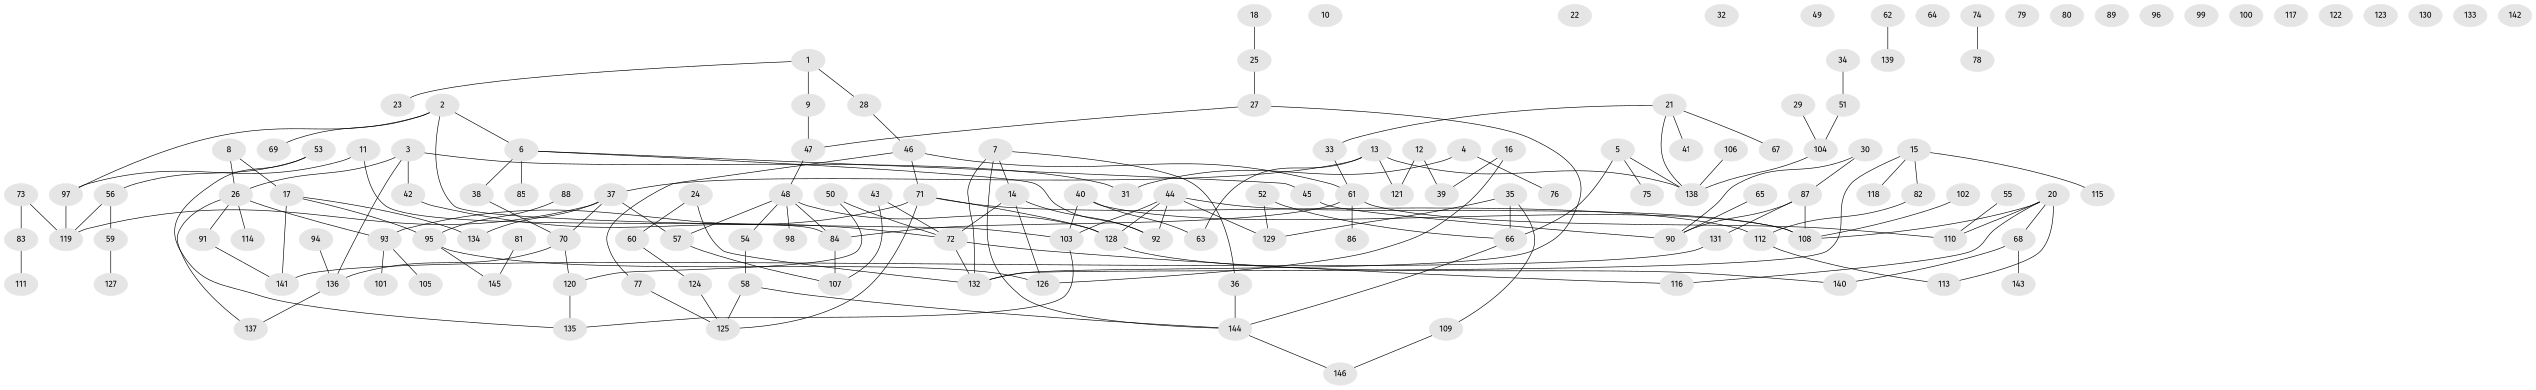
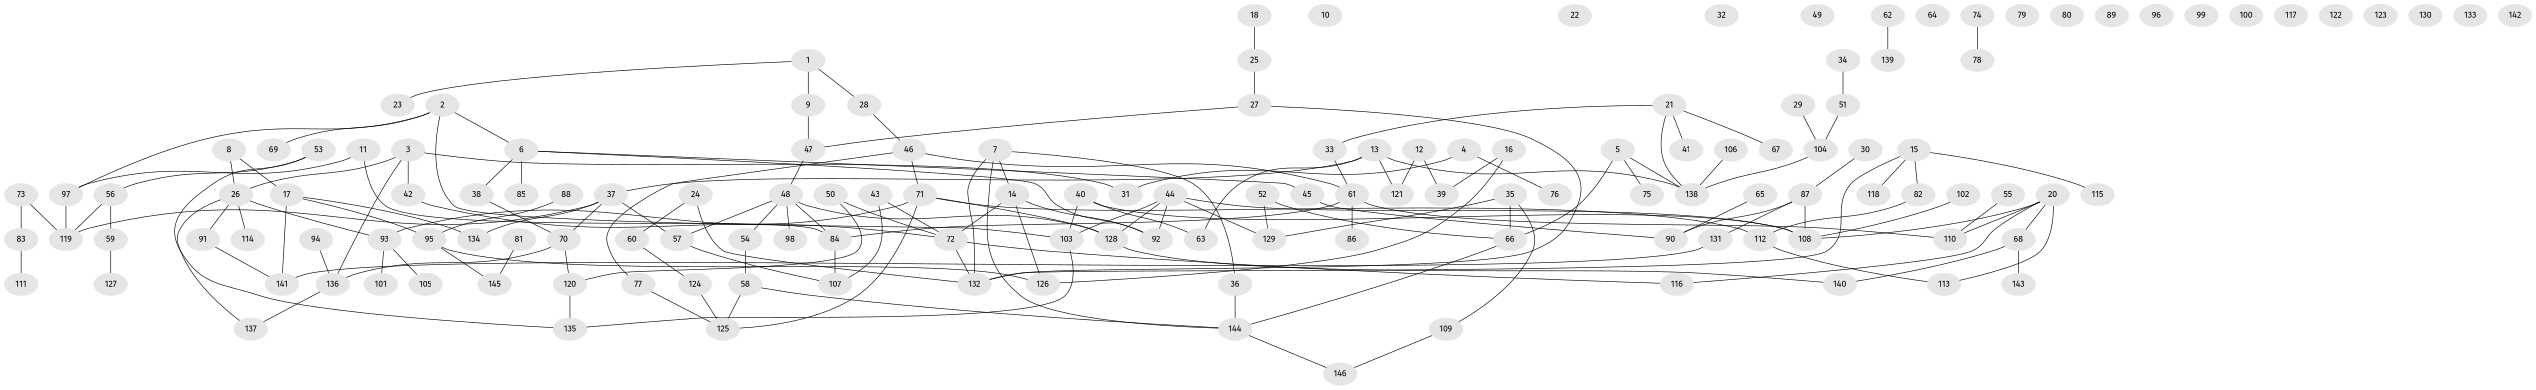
  graph {
    fontname="Fira Sans"
    node [color=gray90 fontname="Fira Sans" style=filled]
    edge [fontname="Fira Sans"]
    1
    9
    23
    28
    47
    46
    2
    6
    69
    97
    103
    38
    45
    85
    92
    119
    135
    3
    26
    31
    42
    136
    91
    93
    114
    137
    72
    4
    76
    5
    66
    75
    138
    144
    70
    90
    7
    14
    36
    132
    126
    146
    8
    17
    95
    134
    141
    48
    10
    11
    84
    107
    12
    39
    121
    13
    37
    63
    57
    116
    15
    82
    115
    118
    112
    16
    145
    18
    25
    27
    20
    68
    108
    110
    113
    140
    143
    21
    33
    41
    67
    61
    22
    24
    60
    124
    101
    105
    71
    77
    29
    104
    30
    87
    131
    32
    86
    34
    51
    35
    109
    129
    120
    40
    43
    44
    128
    125
    54
    98
    58
    49
    50
    52
    53
    56
    59
    55
    127
    62
    139
    64
    65
    73
    83
    111
    74
    78
    79
    80
    81
    88
    89
    94
    96
    99
    100
    102
    106
    117
    122
    123
    130
    133
    142
    1 -- 9
    1 -- 23
    1 -- 28
    9 -- 47
    28 -- 46
    47 -- 48
    46 -- 61
    46 -- 71
    46 -- 77
    2 -- 6
    2 -- 69
    2 -- 97
    2 -- 103
    6 -- 38
    6 -- 45
    6 -- 85
    6 -- 92
    97 -- 119
    103 -- 135
    38 -- 70
    45 -- 90
    3 -- 26
    3 -- 31
    3 -- 42
    3 -- 136
    26 -- 91
    26 -- 93
    26 -- 114
    26 -- 137
    42 -- 72
    136 -- 137
    91 -- 141
    93 -- 101
    93 -- 105
    72 -- 132
    72 -- 116
    4 -- 31
    4 -- 76
    5 -- 66
    5 -- 75
    5 -- 138
    66 -- 144
    144 -- 146
    70 -- 136
    70 -- 120
    7 -- 144
    7 -- 14
    7 -- 36
    7 -- 132
    14 -- 92
    14 -- 72
    14 -- 126
    36 -- 144
    8 -- 26
    8 -- 17
    17 -- 95
    17 -- 134
    17 -- 141
    95 -- 126
    95 -- 145
    48 -- 84
    48 -- 57
    48 -- 128
    48 -- 54
    48 -- 98
    11 -- 97
    11 -- 84
    84 -- 107
    12 -- 39
    12 -- 121
    13 -- 138
    13 -- 121
    13 -- 37
    13 -- 63
    37 -- 119
    37 -- 70
    37 -- 134
    37 -- 57
    57 -- 107
    15 -- 132
    15 -- 82
    15 -- 115
    15 -- 118
    82 -- 112
    112 -- 113
    16 -- 126
    16 -- 39
    18 -- 25
    25 -- 27
    27 -- 47
    27 -- 132
    20 -- 116
    20 -- 68
    20 -- 108
    20 -- 110
    20 -- 113
    68 -- 140
    68 -- 143
    21 -- 138
    21 -- 33
    21 -- 41
    21 -- 67
    33 -- 61
    61 -- 84
    61 -- 110
    61 -- 86
    24 -- 132
    24 -- 60
    60 -- 124
    124 -- 125
    71 -- 93
    71 -- 112
    71 -- 128
    71 -- 125
    77 -- 125
    29 -- 104
    104 -- 138
-   30 -- 90
    30 -- 87
    87 -- 90
    87 -- 108
    87 -- 131
    131 -- 141
    34 -- 51
    51 -- 104
    35 -- 66
    35 -- 109
    35 -- 129
    109 -- 146
    120 -- 135
    40 -- 103
    40 -- 63
    40 -- 108
    43 -- 72
    43 -- 107
    44 -- 103
    44 -- 92
    44 -- 108
    44 -- 129
    44 -- 128
    128 -- 140
    54 -- 58
    58 -- 144
    58 -- 125
    50 -- 72
    50 -- 120
    52 -- 66
    52 -- 129
    53 -- 135
    53 -- 56
    56 -- 119
    56 -- 59
    59 -- 127
    55 -- 110
    62 -- 139
    65 -- 90
    73 -- 119
    73 -- 83
    83 -- 111
    74 -- 78
    81 -- 145
    88 -- 95
    94 -- 136
    102 -- 108
    106 -- 138
  }
